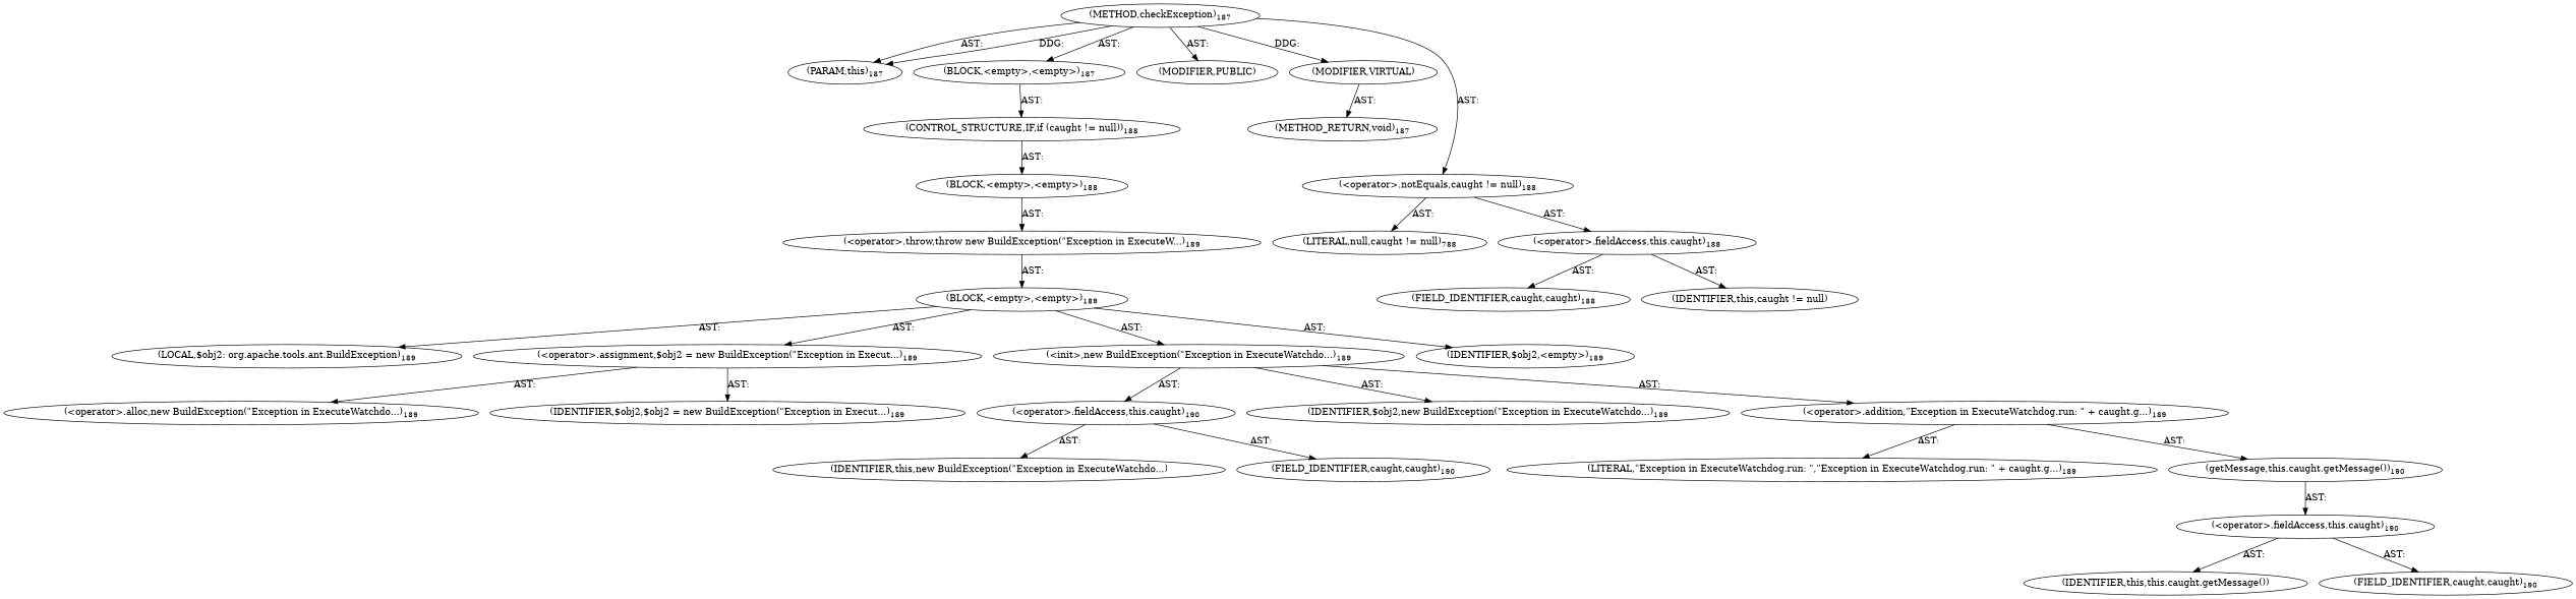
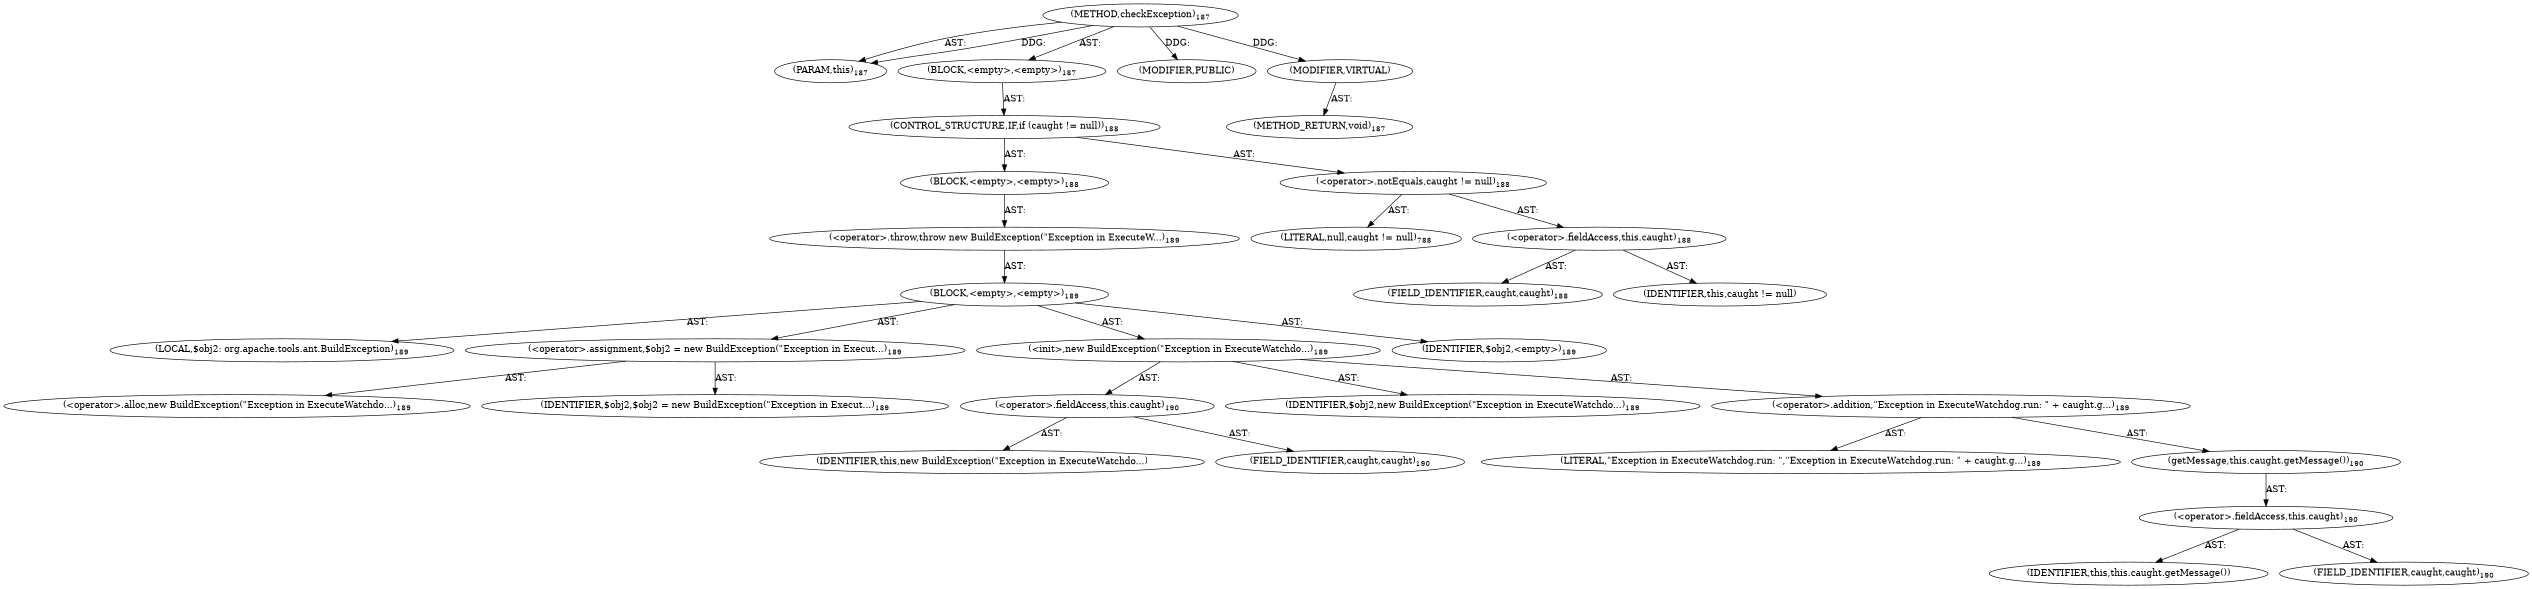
  digraph {
    n1 [label=<(METHOD,checkException)<SUB>187</SUB>>]
    n2 [label=<(PARAM,this)<SUB>187</SUB>>]
    n3 [label=<(BLOCK,&lt;empty&gt;,&lt;empty&gt;)<SUB>187</SUB>>]
    n4 [label=<(MODIFIER,PUBLIC)>]
    n5 [label=<(MODIFIER,VIRTUAL)>]
    n6 [label=<(CONTROL_STRUCTURE,IF,if (caught != null))<SUB>188</SUB>>]
    n7 [label=<(METHOD_RETURN,void)<SUB>187</SUB>>]
    n8 [label=<(&lt;operator&gt;.notEquals,caught != null)<SUB>188</SUB>>]
    n9 [label=<(BLOCK,&lt;empty&gt;,&lt;empty&gt;)<SUB>188</SUB>>]
    n10 [label=<(&lt;operator&gt;.fieldAccess,this.caught)<SUB>188</SUB>>]
    n11 [label=<(LITERAL,null,caught != null)<SUB>788</SUB>>]
    n12 [label=<(&lt;operator&gt;.throw,throw new BuildException(&quot;Exception in ExecuteW...)<SUB>189</SUB>>]
    n13 [label=<(IDENTIFIER,this,caught != null)>]
    n14 [label=<(FIELD_IDENTIFIER,caught,caught)<SUB>188</SUB>>]
    n15 [label=<(BLOCK,&lt;empty&gt;,&lt;empty&gt;)<SUB>189</SUB>>]
    n16 [label=<(LOCAL,$obj2: org.apache.tools.ant.BuildException)<SUB>189</SUB>>]
    n17 [label=<(&lt;operator&gt;.assignment,$obj2 = new BuildException(&quot;Exception in Execut...)<SUB>189</SUB>>]
    n18 [label=<(&lt;init&gt;,new BuildException(&quot;Exception in ExecuteWatchdo...)<SUB>189</SUB>>]
    n19 [label=<(IDENTIFIER,$obj2,&lt;empty&gt;)<SUB>189</SUB>>]
    n20 [label=<(IDENTIFIER,$obj2,$obj2 = new BuildException(&quot;Exception in Execut...)<SUB>189</SUB>>]
    n21 [label=<(&lt;operator&gt;.alloc,new BuildException(&quot;Exception in ExecuteWatchdo...)<SUB>189</SUB>>]
    n22 [label=<(IDENTIFIER,$obj2,new BuildException(&quot;Exception in ExecuteWatchdo...)<SUB>189</SUB>>]
    n23 [label=<(&lt;operator&gt;.addition,&quot;Exception in ExecuteWatchdog.run: &quot; + caught.g...)<SUB>189</SUB>>]
    n24 [label=<(&lt;operator&gt;.fieldAccess,this.caught)<SUB>190</SUB>>]
    n25 [label=<(LITERAL,&quot;Exception in ExecuteWatchdog.run: &quot;,&quot;Exception in ExecuteWatchdog.run: &quot; + caught.g...)<SUB>189</SUB>>]
    n26 [label=<(getMessage,this.caught.getMessage())<SUB>190</SUB>>]
    n27 [label=<(IDENTIFIER,this,new BuildException(&quot;Exception in ExecuteWatchdo...)>]
    n28 [label=<(FIELD_IDENTIFIER,caught,caught)<SUB>190</SUB>>]
    n29 [label=<(&lt;operator&gt;.fieldAccess,this.caught)<SUB>190</SUB>>]
    n30 [label=<(IDENTIFIER,this,this.caught.getMessage())>]
    n31 [label=<(FIELD_IDENTIFIER,caught,caught)<SUB>190</SUB>>]
    n1 -> n2 [label="AST: "]
    n1 -> n2 [label="DDG: "]
    n1 -> n3 [label="AST: "]
-   n1 -> n4 [label="AST: "]
+   n1 -> n4 [label="DDG: "]
    n1 -> n5 [label="DDG: "]
    n3 -> n6 [label="AST: "]
    n5 -> n7 [label="AST: "]
-   n1 -> n8 [label="AST: "]
+   n6 -> n8 [label="AST: "]
    n6 -> n9 [label="AST: "]
    n8 -> n10 [label="AST: "]
    n8 -> n11 [label="AST: "]
    n9 -> n12 [label="AST: "]
    n10 -> n13 [label="AST: "]
    n10 -> n14 [label="AST: "]
    n12 -> n15 [label="AST: "]
    n15 -> n16 [label="AST: "]
    n15 -> n17 [label="AST: "]
    n15 -> n18 [label="AST: "]
    n15 -> n19 [label="AST: "]
    n17 -> n20 [label="AST: "]
    n17 -> n21 [label="AST: "]
    n18 -> n22 [label="AST: "]
    n18 -> n23 [label="AST: "]
    n18 -> n24 [label="AST: "]
    n23 -> n25 [label="AST: "]
    n23 -> n26 [label="AST: "]
    n24 -> n27 [label="AST: "]
    n24 -> n28 [label="AST: "]
    n26 -> n29 [label="AST: "]
    n29 -> n30 [label="AST: "]
    n29 -> n31 [label="AST: "]
  }
